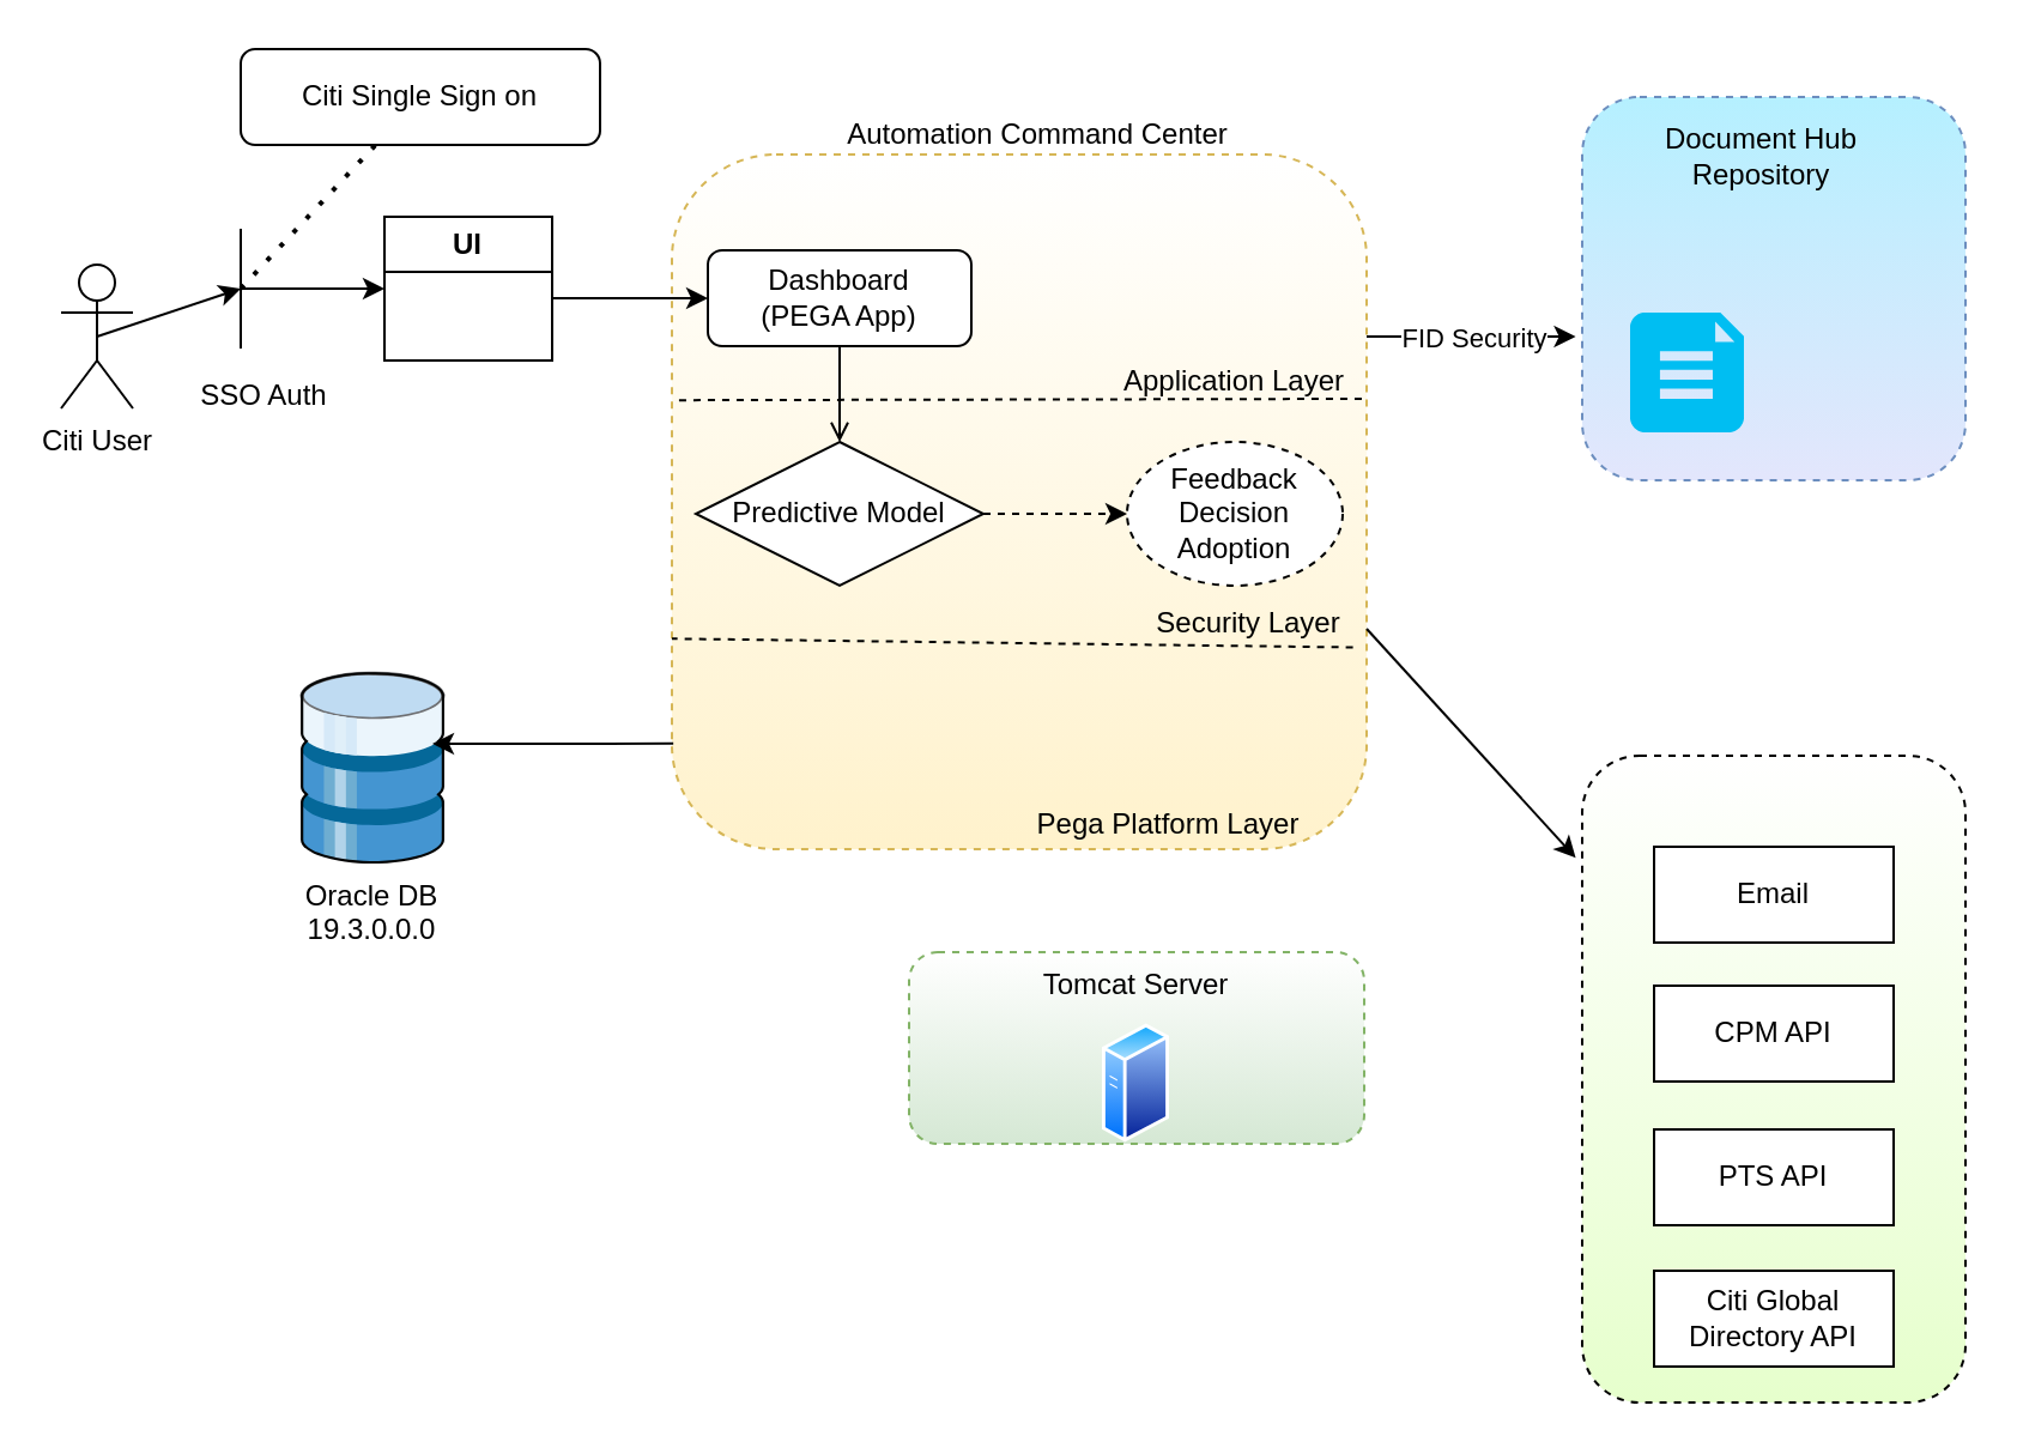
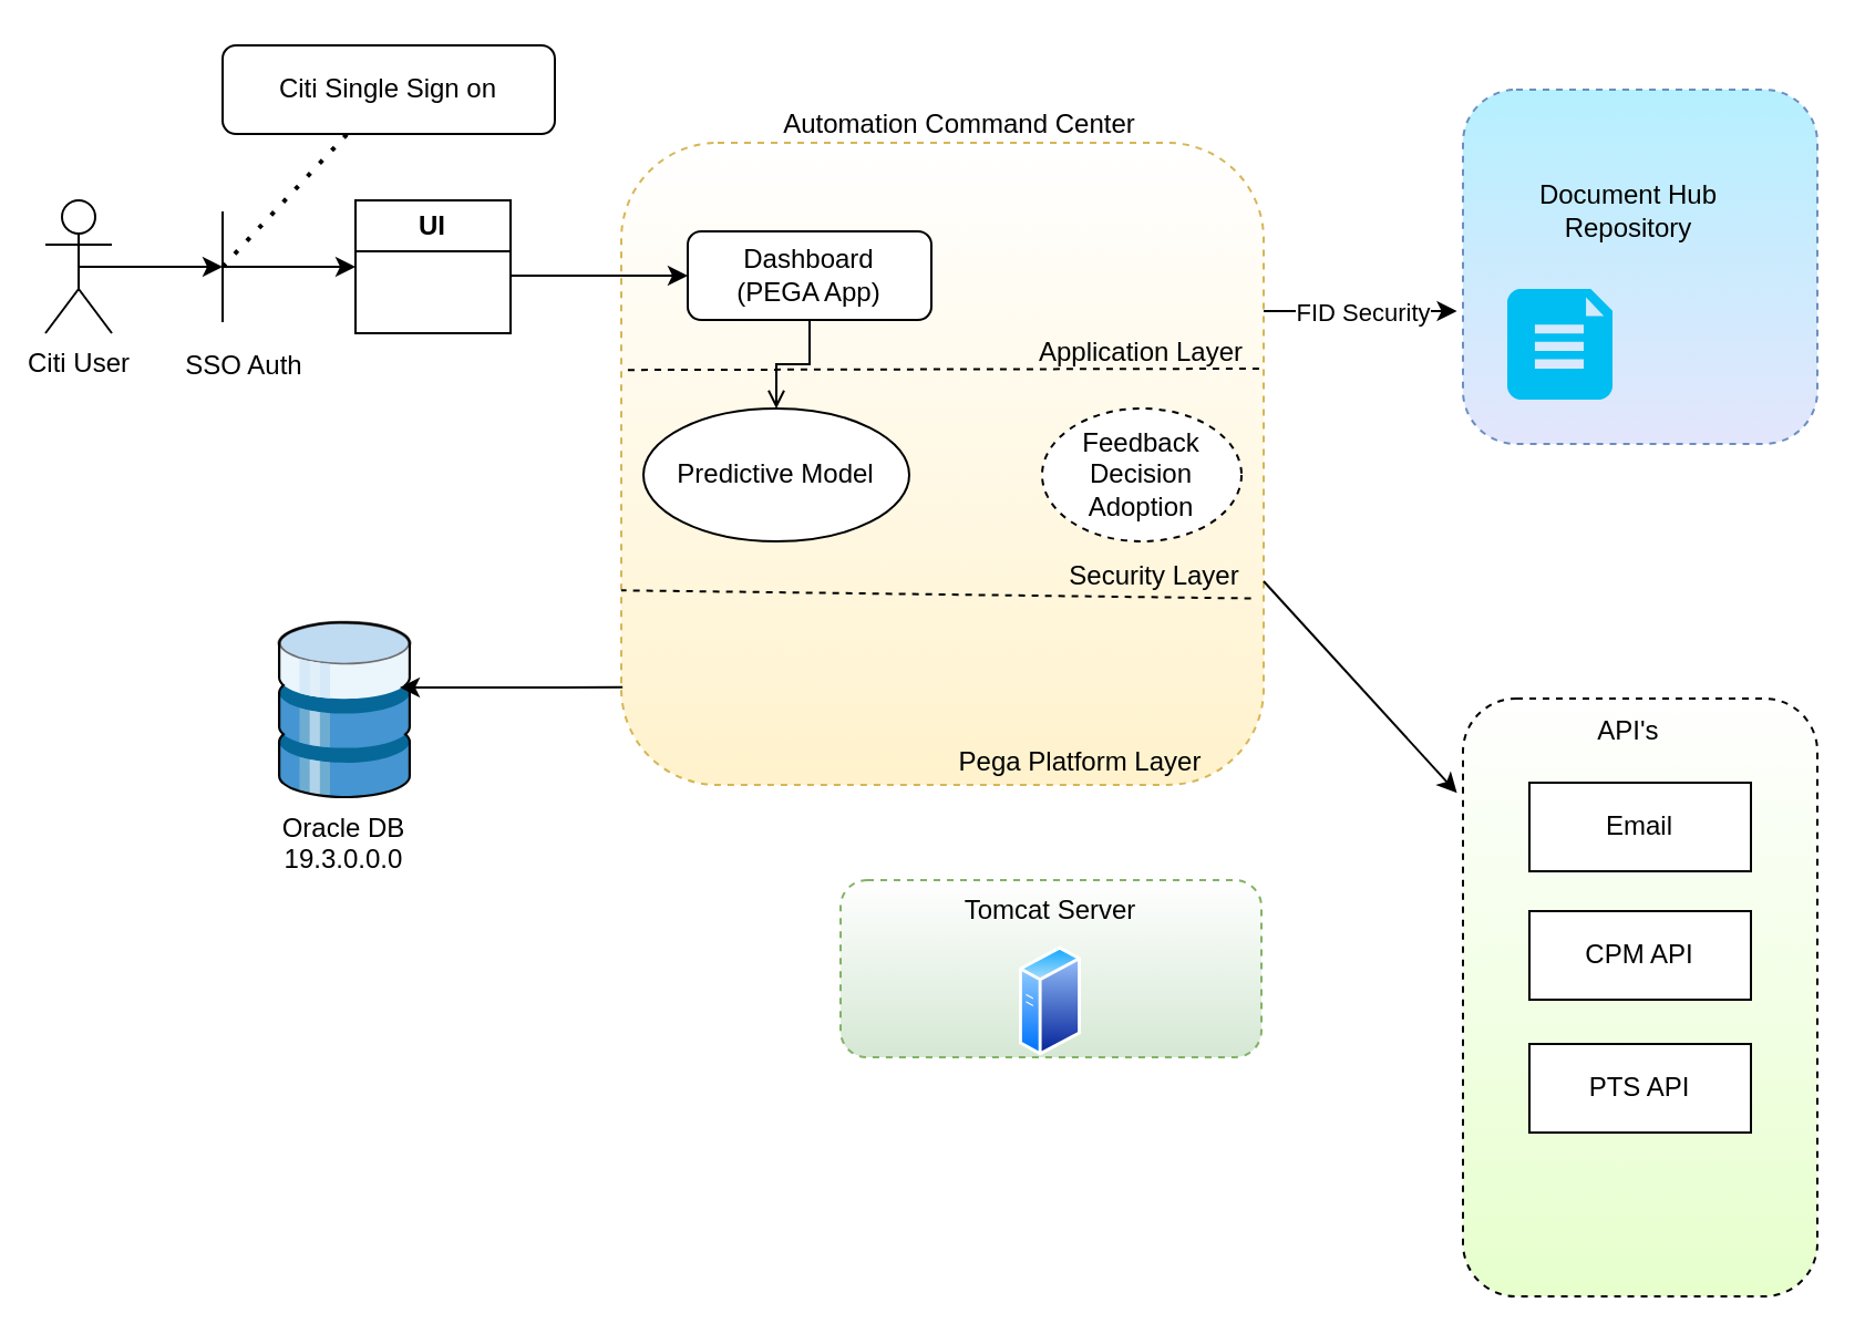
  <mxCell id="0" value="" />
  <mxCell id="1" parent="0" />
- <mxCell id="2" value="Citi User&lt;div&gt;&lt;br&gt;&lt;/div&gt;" style="shape=umlActor;verticalLabelPosition=bottom;verticalAlign=top;html=1;outlineConnect=0;" parent="1" vertex="1"><mxGeometry x="25" y="110" width="30" height="60" as="geometry" /></mxCell>
+ <mxCell id="2" value="Citi User&lt;div&gt;&lt;br&gt;&lt;/div&gt;" style="shape=umlActor;verticalLabelPosition=bottom;verticalAlign=top;html=1;outlineConnect=0;" parent="1" vertex="1"><mxGeometry x="20" y="90" width="30" height="60" as="geometry" /></mxCell>
  <mxCell id="3" value="" style="endArrow=none;dashed=1;html=1;dashPattern=1 3;strokeWidth=2;rounded=0;" parent="1" target="8" edge="1"><mxGeometry width="50" height="50" relative="1" as="geometry"><mxPoint x="100" y="120" as="sourcePoint" /><mxPoint x="150" y="50" as="targetPoint" /></mxGeometry></mxCell>
  <mxCell id="4" value="" style="endArrow=none;html=1;rounded=0;" parent="1" target="5" edge="1"><mxGeometry width="50" height="50" relative="1" as="geometry"><mxPoint x="99.5" y="150" as="sourcePoint" /><mxPoint x="99.5" y="90" as="targetPoint" /></mxGeometry></mxCell>
  <mxCell id="5" value="SSO Auth" style="text;html=1;align=center;verticalAlign=middle;whiteSpace=wrap;rounded=0;" parent="1" vertex="1"><mxGeometry x="80" y="150" width="60" height="30" as="geometry" /></mxCell>
  <mxCell id="6" value="" style="endArrow=none;html=1;rounded=0;" parent="1" edge="1"><mxGeometry width="50" height="50" relative="1" as="geometry"><mxPoint x="100" y="145" as="sourcePoint" /><mxPoint x="100" y="95" as="targetPoint" /></mxGeometry></mxCell>
  <mxCell id="7" value="" style="endArrow=classic;html=1;rounded=0;exitX=0.5;exitY=0.5;exitDx=0;exitDy=0;exitPerimeter=0;" parent="1" source="2" edge="1"><mxGeometry width="50" height="50" relative="1" as="geometry"><mxPoint x="360" y="140" as="sourcePoint" /><mxPoint x="100" y="120" as="targetPoint" /></mxGeometry></mxCell>
  <mxCell id="8" value="Citi Single Sign on" style="rounded=1;whiteSpace=wrap;html=1;" parent="1" vertex="1"><mxGeometry x="100" y="20" width="150" height="40" as="geometry" /></mxCell>
  <mxCell id="9" value="UI" style="swimlane;whiteSpace=wrap;html=1;" parent="1" vertex="1"><mxGeometry x="160" y="90" width="70" height="60" as="geometry" /></mxCell>
  <mxCell id="10" value="" style="endArrow=classic;html=1;rounded=0;entryX=0;entryY=0.5;entryDx=0;entryDy=0;" parent="1" target="9" edge="1"><mxGeometry width="50" height="50" relative="1" as="geometry"><mxPoint x="100" y="120" as="sourcePoint" /><mxPoint x="410" y="90" as="targetPoint" /></mxGeometry></mxCell>
  <mxCell id="11" value="" style="whiteSpace=wrap;html=1;aspect=fixed;rounded=1;dashed=1;fillColor=#fff2cc;strokeColor=#d6b656;gradientColor=#ffffff;gradientDirection=north;" parent="1" vertex="1"><mxGeometry x="280" y="64" width="290" height="290" as="geometry" /></mxCell>
  <mxCell id="12" value="" style="edgeStyle=orthogonalEdgeStyle;rounded=0;orthogonalLoop=1;jettySize=auto;html=1;endArrow=open;" parent="1" source="13" target="17" edge="1"><mxGeometry relative="1" as="geometry" /></mxCell>
- <mxCell id="13" value="Dashboard&lt;div&gt;(PEGA App)&lt;/div&gt;" style="rounded=1;whiteSpace=wrap;html=1;" parent="1" vertex="1"><mxGeometry x="295" y="104" width="110" height="40" as="geometry" /></mxCell>
+ <mxCell id="13" value="Dashboard&lt;div&gt;(PEGA App)&lt;/div&gt;" style="rounded=1;whiteSpace=wrap;html=1;" parent="1" vertex="1"><mxGeometry x="310" y="104" width="110" height="40" as="geometry" /></mxCell>
  <mxCell id="14" value="" style="endArrow=classic;html=1;rounded=0;entryX=0;entryY=0.5;entryDx=0;entryDy=0;" parent="1" target="13" edge="1"><mxGeometry width="50" height="50" relative="1" as="geometry"><mxPoint x="230" y="124" as="sourcePoint" /><mxPoint x="300" y="119.57" as="targetPoint" /></mxGeometry></mxCell>
  <mxCell id="15" value="Feedback Decision Adoption" style="ellipse;whiteSpace=wrap;html=1;dashed=1;" parent="1" vertex="1"><mxGeometry x="470" y="184" width="90" height="60" as="geometry" /></mxCell>
- <mxCell id="16" value="" style="edgeStyle=orthogonalEdgeStyle;rounded=0;orthogonalLoop=1;jettySize=auto;html=1;dashed=1;" parent="1" source="17" target="15" edge="1"><mxGeometry relative="1" as="geometry" /></mxCell>
- <mxCell id="17" value="Predictive Model" style="rhombus;whiteSpace=wrap;html=1;" parent="1" vertex="1"><mxGeometry x="290" y="184" width="120" height="60" as="geometry" /></mxCell>
+ <mxCell id="17" value="Predictive Model" style="ellipse;whiteSpace=wrap;html=1;" parent="1" vertex="1"><mxGeometry x="290" y="184" width="120" height="60" as="geometry" /></mxCell>
  <mxCell id="18" value="" style="rounded=1;whiteSpace=wrap;html=1;dashed=1;gradientColor=#E6FFCC;" parent="1" vertex="1"><mxGeometry x="660" y="315" width="160" height="270" as="geometry" /></mxCell>
+ <mxCell id="19" value="API's" style="text;html=1;align=center;verticalAlign=middle;whiteSpace=wrap;rounded=0;" parent="1" vertex="1"><mxGeometry x="675" y="315" width="120" height="30" as="geometry" /></mxCell>
  <mxCell id="20" value="Email" style="rounded=0;whiteSpace=wrap;html=1;" parent="1" vertex="1"><mxGeometry x="690" y="353" width="100" height="40" as="geometry" /></mxCell>
  <mxCell id="21" value="CPM API" style="rounded=0;whiteSpace=wrap;html=1;" parent="1" vertex="1"><mxGeometry x="690" y="411" width="100" height="40" as="geometry" /></mxCell>
  <mxCell id="22" value="PTS API" style="rounded=0;whiteSpace=wrap;html=1;" parent="1" vertex="1"><mxGeometry x="690" y="471" width="100" height="40" as="geometry" /></mxCell>
- <mxCell id="23" value="Citi Global Directory API" style="rounded=0;whiteSpace=wrap;html=1;" parent="1" vertex="1"><mxGeometry x="690" y="530" width="100" height="40" as="geometry" /></mxCell>
  <mxCell id="24" value="Oracle DB 19.3.0.0.0" style="shape=mxgraph.veeam.3d.medium_datastore;whiteSpace=wrap;html=1;boundedLbl=1;backgroundOutline=1;size=15;sketch=0;shadow=0;dashed=0;labelPosition=center;verticalLabelPosition=bottom;verticalAlign=top;outlineConnect=0;" parent="1" vertex="1"><mxGeometry x="125" y="280" width="60" height="80" as="geometry" /></mxCell>
  <mxCell id="25" value="" style="whiteSpace=wrap;html=1;aspect=fixed;rounded=1;dashed=1;fillColor=#E3E6FC;strokeColor=#6c8ebf;gradientDirection=north;gradientColor=#B5F0FF;" parent="1" vertex="1"><mxGeometry x="660" y="40" width="160" height="160" as="geometry" /></mxCell>
  <mxCell id="26" value="" style="verticalLabelPosition=bottom;html=1;verticalAlign=top;align=center;strokeColor=none;fillColor=#00BEF2;shape=mxgraph.azure.file_2;pointerEvents=1;" vertex="1" parent="1"><mxGeometry x="680" y="130" width="47.5" height="50" as="geometry" /></mxCell>
- <mxCell id="27" value="Document Hub Repository" style="text;html=1;align=center;verticalAlign=middle;whiteSpace=wrap;rounded=0;" vertex="1" parent="1"><mxGeometry x="670" y="50" width="130" height="30" as="geometry" /></mxCell>
+ <mxCell id="27" value="Document Hub Repository" style="text;html=1;align=center;verticalAlign=middle;whiteSpace=wrap;rounded=0;" vertex="1" parent="1"><mxGeometry x="670" y="80" width="130" height="30" as="geometry" /></mxCell>
  <mxCell id="28" value="" style="endArrow=classic;html=1;rounded=0;entryX=-0.017;entryY=0.625;entryDx=0;entryDy=0;entryPerimeter=0;" edge="1" parent="1" target="25"><mxGeometry relative="1" as="geometry"><mxPoint x="570" y="140" as="sourcePoint" /><mxPoint x="630" y="140" as="targetPoint" /></mxGeometry></mxCell>
  <mxCell id="29" value="FID Security" style="edgeLabel;resizable=0;html=1;;align=center;verticalAlign=middle;" connectable="0" vertex="1" parent="28"><mxGeometry relative="1" as="geometry" /></mxCell>
  <mxCell id="30" value="Automation Command Center" style="text;html=1;align=center;verticalAlign=middle;whiteSpace=wrap;rounded=0;" vertex="1" parent="1"><mxGeometry x="343" y="41" width="180" height="30" as="geometry" /></mxCell>
  <mxCell id="31" value="" style="endArrow=none;dashed=1;html=1;rounded=0;exitX=0.993;exitY=0.347;exitDx=0;exitDy=0;exitPerimeter=0;entryX=0.005;entryY=0.349;entryDx=0;entryDy=0;entryPerimeter=0;" edge="1" parent="1"><mxGeometry width="50" height="50" relative="1" as="geometry"><mxPoint x="567.97" y="166" as="sourcePoint" /><mxPoint x="281.45" y="166.58" as="targetPoint" /></mxGeometry></mxCell>
  <mxCell id="32" value="" style="endArrow=none;dashed=1;html=1;rounded=0;entryX=0;entryY=0.697;entryDx=0;entryDy=0;entryPerimeter=0;exitX=0.993;exitY=0.692;exitDx=0;exitDy=0;exitPerimeter=0;" edge="1" parent="1" target="11"><mxGeometry width="50" height="50" relative="1" as="geometry"><mxPoint x="564.3" y="269.76" as="sourcePoint" /><mxPoint x="440" y="254" as="targetPoint" /></mxGeometry></mxCell>
  <mxCell id="33" value="Application Layer" style="text;html=1;align=center;verticalAlign=middle;whiteSpace=wrap;rounded=0;" vertex="1" parent="1"><mxGeometry x="460" y="144" width="110" height="30" as="geometry" /></mxCell>
  <mxCell id="34" value="Security Layer" style="text;html=1;align=center;verticalAlign=middle;whiteSpace=wrap;rounded=0;" vertex="1" parent="1"><mxGeometry x="471" y="245" width="100" height="30" as="geometry" /></mxCell>
  <mxCell id="35" value="Pega Platform Layer" style="text;html=1;align=center;verticalAlign=middle;whiteSpace=wrap;rounded=0;" vertex="1" parent="1"><mxGeometry x="430" y="329" width="115" height="30" as="geometry" /></mxCell>
  <mxCell id="36" value="" style="endArrow=classic;html=1;rounded=0;entryX=-0.017;entryY=0.158;entryDx=0;entryDy=0;entryPerimeter=0;" edge="1" parent="1" target="18"><mxGeometry width="50" height="50" relative="1" as="geometry"><mxPoint x="570" y="262" as="sourcePoint" /><mxPoint x="620" y="212" as="targetPoint" /></mxGeometry></mxCell>
  <mxCell id="37" value="" style="endArrow=classic;html=1;rounded=0;exitX=0.002;exitY=0.848;exitDx=0;exitDy=0;exitPerimeter=0;" edge="1" parent="1" source="11"><mxGeometry width="50" height="50" relative="1" as="geometry"><mxPoint x="210" y="345" as="sourcePoint" /><mxPoint x="180" y="310" as="targetPoint" /></mxGeometry></mxCell>
  <mxCell id="38" value="" style="rounded=1;whiteSpace=wrap;html=1;dashed=1;fillColor=#d5e8d4;strokeColor=#82b366;gradientColor=#FFFFFF;gradientDirection=north;" vertex="1" parent="1"><mxGeometry x="379" y="397" width="190" height="80" as="geometry" /></mxCell>
  <mxCell id="39" value="" style="image;aspect=fixed;perimeter=ellipsePerimeter;html=1;align=center;shadow=0;dashed=0;spacingTop=3;image=img/lib/active_directory/generic_server.svg;" vertex="1" parent="1"><mxGeometry x="460" y="427" width="28.0" height="50" as="geometry" /></mxCell>
  <mxCell id="40" value="Tomcat Server" style="text;html=1;align=center;verticalAlign=middle;whiteSpace=wrap;rounded=0;" vertex="1" parent="1"><mxGeometry x="429" y="396" width="90" height="30" as="geometry" /></mxCell>
